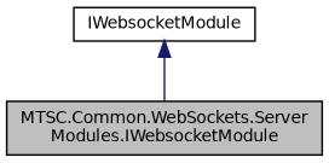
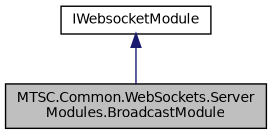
  digraph {
    node [color=black fontname=Helvetica fontsize=10 shape=record style=filled]
-   n1 [fillcolor=grey75 fontcolor=black height=0.2 label="MTSC.Common.WebSockets.Server\lModules.IWebsocketModule" width=0.4]
+   n1 [fillcolor=grey75 fontcolor=black height=0.2 label="MTSC.Common.WebSockets.Server\lModules.BroadcastModule" width=0.4]
    n2 [fillcolor=white height=0.2 label=IWebsocketModule width=0.4]
    n2 -> n1 [color=midnightblue dir=back fontname=Helvetica fontsize=10 labelfontname=Helvetica labelfontsize=10 style=solid]
  }
